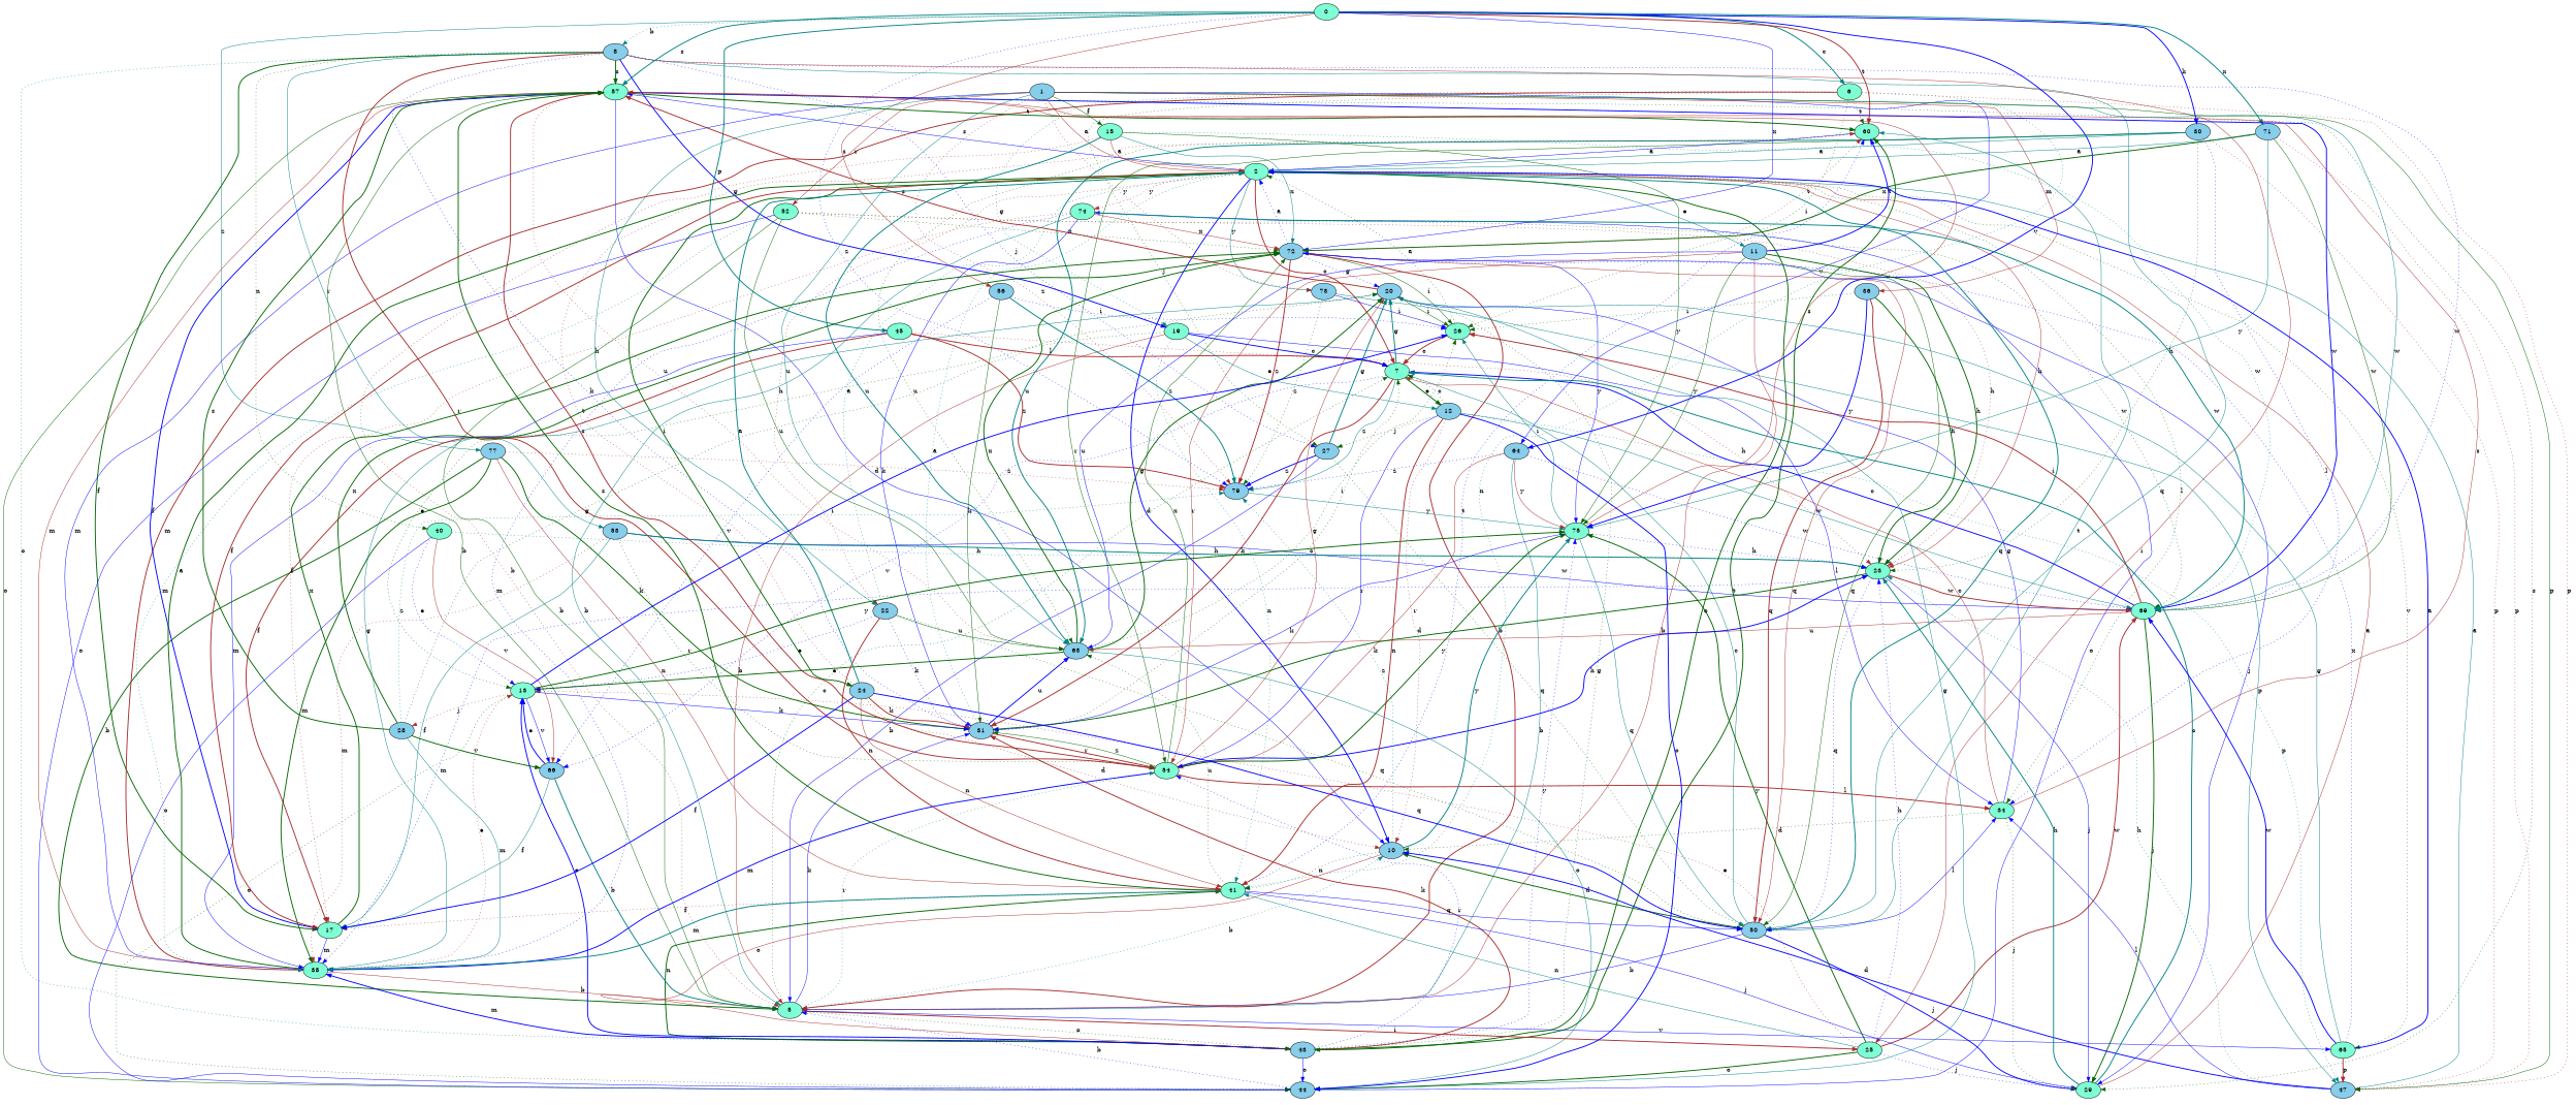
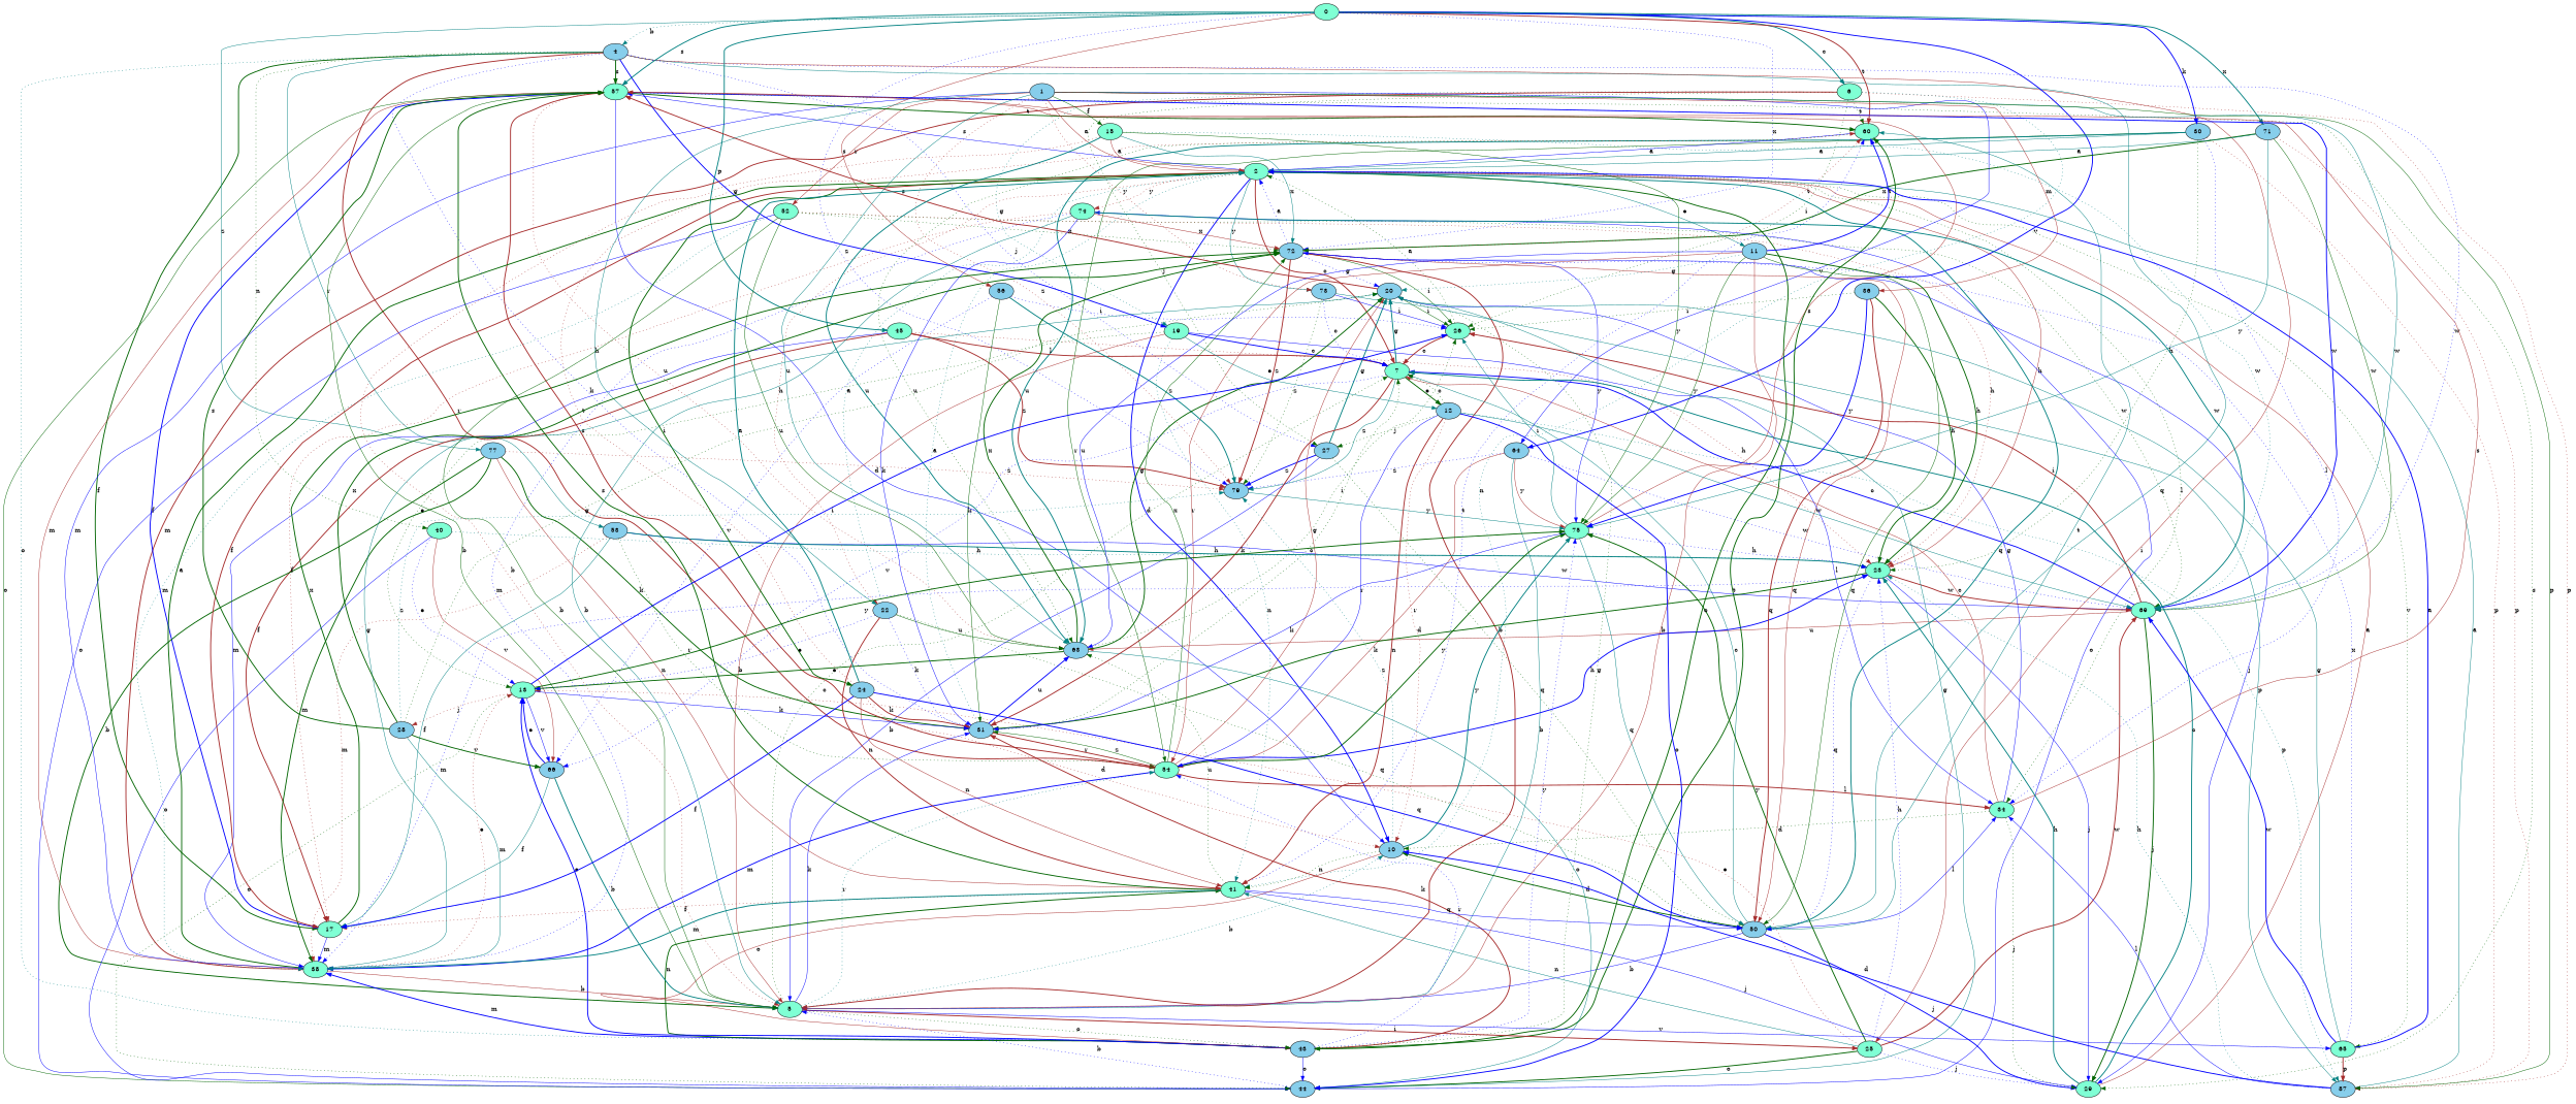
  strict digraph {
    node [fillcolor=skyblue style=filled]
    edge [color=blue style=solid]
-   4 [label=8]
+   4
    0 [fillcolor=aquamarine]
    6 [fillcolor=aquamarine]
    30
    45 [fillcolor=aquamarine]
    56
    57 [fillcolor=aquamarine]
    60 [fillcolor=aquamarine]
    64
    71
    72
    77
    79
    69 [fillcolor=aquamarine]
    17 [fillcolor=aquamarine]
    43
    50
    19 [fillcolor=aquamarine]
    25 [fillcolor=aquamarine]
    27
    31
    40 [fillcolor=aquamarine]
    53
    54 [fillcolor=aquamarine]
    38 [fillcolor=aquamarine]
-   47
+   47 [label=87]
    26 [fillcolor=aquamarine]
    41 [fillcolor=aquamarine]
    2 [fillcolor=aquamarine]
    63
    23 [fillcolor=aquamarine]
    34 [fillcolor=aquamarine]
    7 [fillcolor=aquamarine]
    66
    10
    5 [fillcolor=aquamarine]
    44
    29 [fillcolor=aquamarine]
    75 [fillcolor=aquamarine]
    20
    1
    15 [fillcolor=aquamarine]
    22
    36
    52 [fillcolor=aquamarine]
    73
    11
    24
    65 [fillcolor=aquamarine]
    74 [fillcolor=aquamarine]
    13 [fillcolor=aquamarine]
    12
    28
    4 -> 57 [color=darkgreen label=s style=bold]
    4 -> 69 [label=w style=dotted]
    4 -> 17 [color=darkgreen label=f style=bold]
    4 -> 43 [color=teal label=o style=dotted]
    4 -> 50 [color=teal label=q]
    4 -> 19 [label=g style=bold]
    4 -> 25 [color=brown label=i]
    4 -> 27 [label=j style=dotted]
    4 -> 31 [label=k style=dotted]
    4 -> 40 [color=darkgreen label=n style=dotted]
    4 -> 53 [color=teal label=r]
    4 -> 54 [color=brown label=r style=bold]
    0 -> 4 [color=teal label=b style=dotted]
    0 -> 6 [color=teal label=c style=bold]
    0 -> 30 [label=k style=bold]
    0 -> 45 [color=teal label=p style=bold]
    0 -> 56 [color=brown label=s]
    0 -> 57 [color=teal label=s style=bold]
    0 -> 60 [color=brown label=t style=bold]
    0 -> 64 [label=v style=bold]
    0 -> 71 [color=teal label=x style=bold]
-   0 -> 72 [label=x]
+   0 -> 72 [label=x style=dotted]
    0 -> 77 [color=teal label=z]
    0 -> 79 [label=z style=dotted]
    6 -> 60 [color=darkgreen label=t style=dotted]
    6 -> 19 [color=teal label=g style=dotted]
    6 -> 27 [color=darkgreen label=j style=dotted]
    6 -> 38 [color=brown label=m style=bold]
    6 -> 47 [color=brown label=p style=dotted]
    6 -> 26 [color=darkgreen label=i style=dotted]
    6 -> 41 [color=teal label=n style=dotted]
    30 -> 54 [color=darkgreen label=r]
    30 -> 47 [color=brown label=p style=dotted]
    30 -> 2 [color=teal label=a]
    30 -> 63 [color=teal label=u style=bold]
    30 -> 23 [color=darkgreen label=h style=dotted]
    30 -> 34 [label=l style=dotted]
    45 -> 79 [color=brown label=z style=bold]
    45 -> 17 [color=brown label=f style=bold]
    45 -> 38 [label=m]
    45 -> 23 [color=brown label=h style=dotted]
    45 -> 7 [color=brown label=l style=bold]
    56 -> 79 [color=teal label=z style=bold]
    56 -> 31 [color=darkgreen label=k]
    56 -> 26 [label=i style=dotted]
    56 -> 66 [label=v style=dotted]
    57 -> 60 [color=darkgreen label=t style=bold]
    57 -> 69 [label=w style=bold]
    57 -> 17 [label=f style=bold]
    57 -> 38 [color=brown label=m]
    57 -> 63 [color=brown label=u style=dotted]
    57 -> 10 [label=d]
    57 -> 5 [color=darkgreen label=b]
    57 -> 44 [color=darkgreen label=o]
    57 -> 29 [color=darkgreen label=s style=dotted]
    60 -> 2 [label=a]
    60 -> 63 [color=darkgreen label=u style=dotted]
    64 -> 79 [label=z style=dotted]
    64 -> 69 [label=w style=dotted]
    64 -> 54 [color=brown label=r]
    64 -> 5 [color=teal label=b]
    64 -> 75 [color=brown label=y]
    71 -> 72 [color=darkgreen label=x style=bold]
    71 -> 69 [color=darkgreen label=w]
    71 -> 47 [color=brown label=p style=dotted]
    71 -> 2 [color=teal label=a]
    71 -> 75 [color=teal label=y]
    72 -> 60 [color=brown label=t style=dotted]
    72 -> 79 [color=brown label=z style=bold]
    72 -> 50 [color=brown label=q]
    72 -> 26 [color=darkgreen label=i]
    72 -> 2 [label=a style=dotted]
    72 -> 5 [color=brown label=b style=bold]
    72 -> 29 [label=j]
    72 -> 75 [label=y]
    72 -> 20 [label=g style=dotted]
    77 -> 79 [color=brown label=z style=dotted]
    77 -> 31 [color=darkgreen label=k style=bold]
    77 -> 38 [color=darkgreen label=m style=bold]
    77 -> 41 [color=brown label=n]
    77 -> 5 [color=darkgreen label=b style=bold]
    79 -> 75 [color=teal label=y]
    69 -> 26 [color=brown label=i style=bold]
    69 -> 63 [color=brown label=u]
    69 -> 7 [label=c style=bold]
    69 -> 29 [color=darkgreen label=j style=bold]
    17 -> 72 [color=darkgreen label=x style=bold]
    17 -> 38 [label=m]
    43 -> 60 [color=darkgreen label=t style=bold]
    43 -> 31 [color=brown label=k style=bold]
    43 -> 54 [label=r style=dotted]
    43 -> 38 [label=m style=bold]
    43 -> 41 [color=darkgreen label=n style=bold]
    43 -> 44 [label=o]
    43 -> 75 [label=y style=dotted]
    43 -> 20 [color=darkgreen label=g style=dotted]
    43 -> 13 [label=e style=bold]
    50 -> 60 [color=teal label=t]
    50 -> 34 [label=l]
    50 -> 7 [color=teal label=c]
    50 -> 10 [color=darkgreen label=d style=bold]
    50 -> 5 [label=b]
    50 -> 29 [label=j style=bold]
    19 -> 41 [color=teal label=n style=dotted]
    19 -> 34 [label=l]
    19 -> 7 [label=c style=bold]
    19 -> 5 [color=brown label=b]
    19 -> 13 [color=darkgreen label=e style=dotted]
    19 -> 12 [color=teal label=e]
    25 -> 69 [color=brown label=w style=bold]
    25 -> 41 [color=teal label=n]
    25 -> 23 [label=h style=dotted]
    25 -> 44 [color=darkgreen label=o style=bold]
    25 -> 29 [label=j style=dotted]
    25 -> 75 [color=darkgreen label=y style=bold]
    25 -> 13 [color=brown label=e style=dotted]
    27 -> 79 [label=z style=bold]
    27 -> 50 [color=darkgreen label=q style=dotted]
    27 -> 5 [label=b]
    27 -> 20 [color=teal label=g style=bold]
    31 -> 54 [color=brown label=r style=bold]
    31 -> 2 [color=teal label=a style=dotted]
    31 -> 63 [label=u style=bold]
    31 -> 7 [color=darkgreen label=c style=dotted]
    40 -> 23 [color=teal label=h style=dotted]
    40 -> 66 [color=brown label=v]
    40 -> 44 [label=o]
    40 -> 13 [label=e style=dotted]
    53 -> 69 [label=w]
    53 -> 17 [color=teal label=f]
    53 -> 54 [color=darkgreen label=r style=dotted]
    53 -> 38 [color=brown label=m style=dotted]
    53 -> 23 [color=teal label=h style=bold]
    54 -> 57 [color=brown label=s style=bold]
    54 -> 72 [color=darkgreen label=x]
    54 -> 31 [color=darkgreen label=z]
    54 -> 38 [label=m style=bold]
    54 -> 23 [label=h style=bold]
    54 -> 34 [color=brown label=l style=bold]
    54 -> 75 [color=darkgreen label=y style=bold]
    54 -> 20 [color=brown label=g]
    38 -> 2 [color=darkgreen label=a style=bold]
    38 -> 5 [color=brown label=b]
    38 -> 20 [color=teal label=g]
    38 -> 13 [color=brown label=e style=dotted]
    47 -> 2 [color=teal label=a]
    47 -> 23 [color=teal label=h style=dotted]
    47 -> 34 [label=l]
    47 -> 10 [label=d style=bold]
    26 -> 2 [color=darkgreen label=a style=dotted]
    26 -> 7 [color=brown label=c style=bold]
    41 -> 57 [color=darkgreen label=s style=bold]
    41 -> 60 [label=t style=dotted]
    41 -> 17 [color=brown label=f style=dotted]
    41 -> 50 [label=q]
    41 -> 38 [color=teal label=m style=bold]
    41 -> 63 [color=darkgreen label=u style=dotted]
    41 -> 29 [label=j]
    2 -> 57 [label=s]
    2 -> 17 [color=brown label=f style=bold]
    2 -> 43 [color=darkgreen label=o style=bold]
    2 -> 50 [color=teal label=q style=bold]
    2 -> 23 [color=brown label=h]
    2 -> 34 [color=darkgreen label=l style=dotted]
    2 -> 7 [color=brown label=c style=bold]
    2 -> 10 [label=d style=bold]
    2 -> 22 [color=brown label=h style=dotted]
    2 -> 73 [color=teal label=y]
    2 -> 11 [color=teal label=e]
    2 -> 24 [color=darkgreen label=i style=bold]
    2 -> 65 [color=darkgreen label=v style=dotted]
    2 -> 74 [color=brown label=y style=dotted]
    63 -> 72 [color=darkgreen label=x style=bold]
    63 -> 26 [color=darkgreen label=i style=dotted]
    63 -> 44 [color=teal label=o]
    63 -> 20 [color=darkgreen label=g style=bold]
    63 -> 13 [color=darkgreen label=e style=bold]
    23 -> 69 [color=brown label=w style=bold]
    23 -> 50 [label=q style=dotted]
    23 -> 31 [color=darkgreen label=k style=bold]
    23 -> 38 [label=m style=dotted]
    23 -> 29 [label=j]
    34 -> 57 [color=brown label=s]
    34 -> 7 [color=brown label=c]
    34 -> 10 [color=darkgreen label=d style=dotted]
    34 -> 29 [color=darkgreen label=j style=dotted]
    34 -> 20 [label=g]
    7 -> 79 [color=teal label=z]
    7 -> 31 [color=brown label=k style=bold]
    7 -> 66 [label=v style=dotted]
    7 -> 20 [color=teal label=g style=bold]
    7 -> 12 [color=darkgreen label=e style=bold]
    66 -> 17 [color=teal label=f]
    66 -> 5 [color=teal label=b style=bold]
    66 -> 13 [label=e style=bold]
    10 -> 79 [color=teal label=z style=dotted]
    10 -> 43 [color=brown label=o]
    10 -> 41 [color=darkgreen label=n style=dotted]
    10 -> 75 [color=teal label=y style=bold]
    5 -> 43 [color=darkgreen label=o style=dotted]
    5 -> 25 [color=brown label=i style=bold]
    5 -> 31 [label=k]
    5 -> 54 [color=teal label=r style=dotted]
    5 -> 7 [color=darkgreen label=c style=dotted]
    5 -> 10 [color=teal label=b style=dotted]
    5 -> 65 [label=v]
    44 -> 5 [label=b style=dotted]
    44 -> 20 [color=teal label=g]
    44 -> 74 [label=o]
    29 -> 2 [color=brown label=a]
    29 -> 23 [color=teal label=h style=bold]
    29 -> 7 [color=teal label=c style=bold]
    75 -> 57 [color=brown label=s]
    75 -> 50 [color=teal label=q]
    75 -> 31 [label=k]
    75 -> 26 [color=teal label=i]
    75 -> 23 [label=h style=dotted]
    20 -> 57 [color=brown label=s style=bold]
    20 -> 26 [color=darkgreen label=i]
    1 -> 64 [label=v]
    1 -> 79 [color=brown label=z style=dotted]
    1 -> 69 [color=teal label=w]
    1 -> 38 [label=m]
    1 -> 47 [color=darkgreen label=p]
    1 -> 2 [color=brown label=a]
    1 -> 63 [color=teal label=u]
    1 -> 15 [color=darkgreen label=f]
    1 -> 22 [color=teal label=h]
    1 -> 36 [color=brown label=m]
    1 -> 52 [color=brown label=r]
    1 -> 73 [color=brown label=y style=dotted]
    15 -> 72 [color=teal label=x]
    15 -> 69 [color=teal label=w style=dotted]
    15 -> 2 [color=brown label=a]
    15 -> 63 [color=teal label=u style=bold]
    15 -> 5 [color=brown label=b style=dotted]
    15 -> 75 [color=darkgreen label=y]
    22 -> 50 [color=darkgreen label=q style=dotted]
    22 -> 31 [label=k style=dotted]
    22 -> 41 [color=brown label=n style=bold]
    22 -> 2 [color=teal label=a style=dotted]
    22 -> 63 [color=darkgreen label=u]
    22 -> 13 [label=e style=dotted]
    36 -> 50 [color=brown label=q style=bold]
    36 -> 26 [color=darkgreen label=i style=dotted]
    36 -> 23 [color=darkgreen label=h style=bold]
    36 -> 75 [label=y style=bold]
    52 -> 72 [color=darkgreen label=x style=dotted]
    52 -> 69 [color=darkgreen label=w style=dotted]
    52 -> 38 [color=teal label=m style=dotted]
    52 -> 63 [color=darkgreen label=u]
    52 -> 23 [color=brown label=h style=dotted]
    52 -> 5 [color=darkgreen label=b]
    52 -> 44 [label=o]
    73 -> 79 [color=darkgreen label=z style=dotted]
    73 -> 47 [color=teal label=p]
    73 -> 26 [label=i]
+   73 -> 7 [label=c style=dotted]
    11 -> 60 [label=t style=bold]
    11 -> 50 [color=darkgreen label=q]
    11 -> 54 [color=brown label=r]
    11 -> 63 [label=u]
    11 -> 23 [color=darkgreen label=h style=bold]
    11 -> 5 [color=brown label=b]
    11 -> 75 [color=darkgreen label=y]
+   11 -> 20 [color=teal label=g style=dotted]
    24 -> 60 [color=brown label=t style=dotted]
    24 -> 17 [label=f style=bold]
    24 -> 50 [label=q style=bold]
    24 -> 31 [color=brown label=k style=bold]
    24 -> 41 [color=brown label=n]
    24 -> 2 [color=teal label=a style=bold]
    24 -> 10 [color=brown label=d style=dotted]
    65 -> 72 [label=x style=dotted]
    65 -> 69 [label=w style=bold]
    65 -> 47 [color=brown label=p style=bold]
    65 -> 2 [label=a style=bold]
    65 -> 20 [color=teal label=g]
    74 -> 72 [color=brown label=x]
    74 -> 69 [color=teal label=w style=bold]
    74 -> 17 [color=brown label=f style=dotted]
    74 -> 31 [label=k]
    74 -> 38 [label=m style=dotted]
    74 -> 5 [color=teal label=b]
    13 -> 31 [label=k]
    13 -> 26 [label=i style=bold]
    13 -> 66 [label=v]
    13 -> 44 [color=darkgreen label=o style=dotted]
    13 -> 75 [color=darkgreen label=y style=bold]
    13 -> 28 [color=brown label=j style=dotted]
    12 -> 69 [color=teal label=w]
    12 -> 27 [color=darkgreen label=j style=dotted]
    12 -> 54 [label=r]
    12 -> 47 [color=teal label=p style=dotted]
    12 -> 41 [color=brown label=n style=bold]
    12 -> 7 [color=darkgreen label=c style=dotted]
    12 -> 10 [color=brown label=d style=dotted]
    12 -> 44 [label=o style=bold]
    28 -> 57 [color=darkgreen label=s style=bold]
    28 -> 72 [color=darkgreen label=x style=bold]
    28 -> 79 [color=teal label=z style=dotted]
    28 -> 38 [color=teal label=m]
    28 -> 66 [color=darkgreen label=v style=bold]
    28 -> 20 [color=darkgreen label=g style=dotted]
  }
